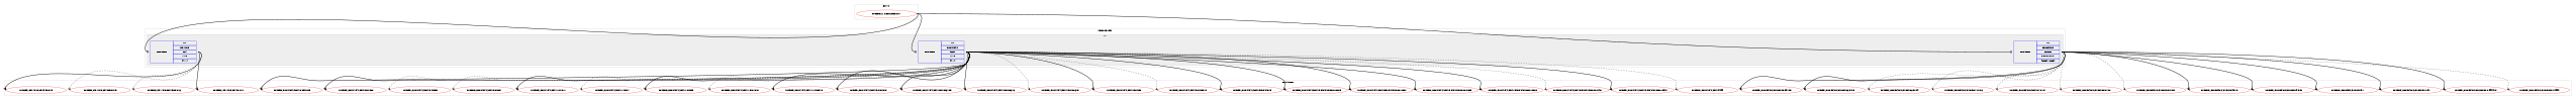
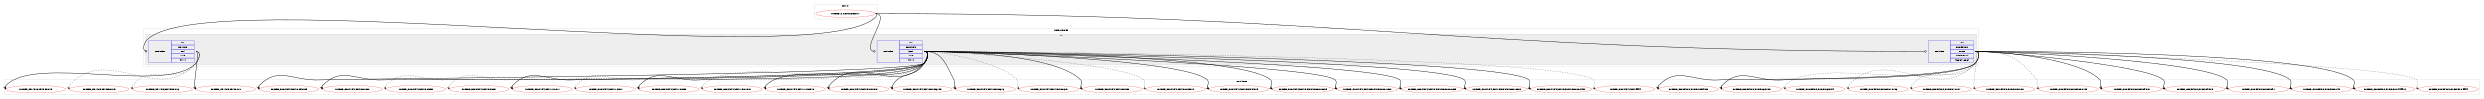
  digraph {
    compound=true
    concentrate=true
    fontname=Helvetica
    fontsize=10
    newrank=true
    rankdir=TB
    ranksep=1.5
    node [color=red fontname=Helvetica fontsize=10]
    edge [arrowhead=vee headport=w style=bold tailport=e weight=100]
    n1 [label="portage://sys-apps/eless-0.7" width=4]
    n2 [color=blue label=<<TABLE BORDER="0" CELLBORDER="1" CELLSPACING="0" CELLPADDING="4" WIDTH="220"><TR><TD ROWSPAN="6" CELLPADDING="30">pack_dep</TD></TR><TR><TD WIDTH="110">run</TD></TR><TR><TD>app-editors</TD></TR><TR><TD>emacs</TD></TR><TR><TD>greaterequal</TD></TR><TR><TD>[[25,3],,,25.3]</TD></TR></TABLE>> shape=none]
    n3 [color=blue label=<<TABLE BORDER="0" CELLBORDER="1" CELLSPACING="0" CELLPADDING="4" WIDTH="220"><TR><TD ROWSPAN="6" CELLPADDING="30">pack_dep</TD></TR><TR><TD WIDTH="110">run</TD></TR><TR><TD>app-shells</TD></TR><TR><TD>bash</TD></TR><TR><TD>none</TD></TR><TR><TD>[[],,,,]</TD></TR></TABLE>> shape=none]
    n4 [color=blue label=<<TABLE BORDER="0" CELLBORDER="1" CELLSPACING="0" CELLPADDING="4" WIDTH="220"><TR><TD ROWSPAN="6" CELLPADDING="30">pack_dep</TD></TR><TR><TD WIDTH="110">run</TD></TR><TR><TD>dev-lang</TD></TR><TR><TD>perl</TD></TR><TR><TD>none</TD></TR><TR><TD>[[],,,,]</TD></TR></TABLE>> shape=none]
    n5 [label="portage://app-editors/emacs-31.0.9999" width=4]
    n6 [label="portage://app-editors/emacs-30.0.9999-r1" width=4]
    n7 [label="portage://app-editors/emacs-30.0.91" width=4]
-   n8 [label="portage://app-eless/emacs-29.4" width=4]
+   n8 [label="portage://app-editors/emacs-29.4" width=4]
    n9 [label="portage://app-editors/emacs-29.3-r3" width=4]
    n10 [label="portage://app-editors/emacs-29.3-r2" width=4]
    n11 [label="portage://app-editors/emacs-28.2-r13" width=4]
    n12 [label="portage://app-editors/emacs-28.2-r12" width=4]
-   n13 [label="portage://app-editors/bash-27.2-r17" width=4]
+   n13 [label="portage://app-editors/emacs-27.2-r17" width=4]
    n14 [label="portage://app-editors/emacs-27.2-r16" width=4]
    n15 [label="portage://app-editors/emacs-26.3-r19" width=4]
    n16 [label="portage://app-editors/emacs-26.3-r18" width=4]
    n17 [label="portage://app-editors/emacs-18.59-r15" width=4]
    n18 [label="portage://app-shells/bash-9999" width=4]
    n19 [label="portage://app-shells/bash-5.3_alpha_p20240911" width=4]
-   n20 [label="portage://app-shells/bash-5.3_alpha_p20240904" width=4]
    n21 [label="portage://app-shells/bash-5.3_alpha_p20240828" width=4]
    n22 [label="portage://app-shells/bash-5.3_alpha_p20240823" width=4]
    n23 [label="portage://app-shells/bash-5.3_alpha_p20240821" width=4]
    n24 [label="portage://app-shells/bash-5.3_alpha_p20240815" width=4]
    n25 [label="portage://app-shells/bash-5.3_alpha-r5" width=4]
    n26 [label="portage://app-shells/bash-5.2_p32-r1" width=4]
    n27 [label="portage://app-shells/bash-5.2_p32" width=4]
    n28 [label="portage://app-shells/bash-5.2_p26-r8" width=4]
    n29 [label="portage://app-shells/bash-5.2_p26-r6" width=4]
    n30 [label="portage://app-shells/bash-5.1_p16-r13" width=4]
    n31 [label="portage://app-shells/bash-5.0_p18-r2" width=4]
    n32 [label="portage://app-shells/bash-4.4_p23-r2" width=4]
    n33 [label="portage://app-shells/bash-4.3_p48-r2" width=4]
    n34 [label="portage://app-shells/bash-4.2_p53" width=4]
    n35 [label="portage://app-shells/bash-4.1_p17" width=4]
    n36 [label="portage://app-shells/bash-4.0_p44" width=4]
    n37 [label="portage://app-shells/bash-3.2_p57" width=4]
    n38 [label="portage://app-shells/bash-3.1_p53" width=4]
    n39 [label="portage://app-shells/bash-3.0_p22" width=4]
    n40 [label="portage://app-shells/bash-2.05b_p13" width=4]
    n41 [label="portage://dev-lang/perl-5.40.0" width=4]
    n42 [label="portage://dev-lang/perl-5.38.2-r6" width=4]
    n43 [label="portage://dev-lang/perl-5.38.2-r5" width=4]
    n44 [label="portage://dev-lang/perl-5.38.2-r3" width=4]
    subgraph cluster_1 {
      color=gray
      label=<<i>ebuild</i>>
      n1
    }
    subgraph cluster_2 {
      color=gray
      label=<<i>dependencies</i>>
      subgraph cluster_3 {
        color=gray
        fillcolor="#eeeeee"
        label=<<i>compile</i>>
        style=filled
      }
      subgraph cluster_4 {
        color=gray
        fillcolor="#eeeeee"
        label=<<i>compile and run</i>>
        style=filled
      }
      subgraph cluster_5 {
        color=gray
        fillcolor="#eeeeee"
        label=<<i>run</i>>
        style=filled
        subgraph sub_6 {
          color=gray
          fillcolor="#eeeeee"
          label=<<i>run</i>>
          style=filled
          n2
        }
        subgraph sub_7 {
          color=gray
          fillcolor="#eeeeee"
          label=<<i>run</i>>
          style=filled
          n3
        }
        subgraph sub_8 {
          color=gray
          fillcolor="#eeeeee"
          label=<<i>run</i>>
          style=filled
          n4
        }
      }
    }
    subgraph cluster_9 {
      color=gray
      label=<<i>candidates</i>>
      rank=same
      subgraph sub_10 {
        color=black
        label=<<i>candidates</i>>
        nodesep=1
        rank=same
        n5
        n6
        n7
        n8
        n9
        n10
        n11
        n12
        n13
        n14
        n15
        n16
        n17
      }
      subgraph sub_11 {
        color=black
        label=<<i>candidates</i>>
        nodesep=1
        rank=same
        n18
        n19
-       n20
        n21
        n22
        n23
        n24
        n25
        n26
        n27
        n28
        n29
        n30
        n31
        n32
        n33
        n34
        n35
        n36
        n37
        n38
        n39
        n40
      }
      subgraph sub_12 {
        color=black
        label=<<i>candidates</i>>
        nodesep=1
        rank=same
        n41
        n42
        n43
        n44
      }
    }
    n1 -> n2 [arrowhead=odot weight=20]
    n1 -> n3 [arrowhead=odot weight=20]
    n1 -> n4 [arrowhead=odot weight=20]
    n2 -> n5 [style=dashed]
    n2 -> n6
    n2 -> n7
    n2 -> n8
    n2 -> n9
    n2 -> n10
    n2 -> n11 [style=dashed]
    n2 -> n12 [style=dashed]
    n2 -> n13 [style=dashed]
    n2 -> n14 [style=dashed]
    n2 -> n15 [style=dashed]
    n2 -> n16
    n2 -> n17
    n3 -> n18 [style=dashed]
    n3 -> n19
-   n3 -> n20 [style=dashed]
    n3 -> n21
    n3 -> n22
    n3 -> n23
    n3 -> n24
    n3 -> n25
    n3 -> n26 [style=dashed]
    n3 -> n27
    n3 -> n28 [style=dashed]
    n3 -> n29
    n3 -> n30
    n3 -> n31
    n3 -> n32
    n3 -> n33 [style=dashed]
    n3 -> n34
    n3 -> n35 [style=dashed]
    n3 -> n36
    n3 -> n37 [style=dashed]
    n3 -> n38 [style=dashed]
    n3 -> n39
    n3 -> n40
    n4 -> n41
    n4 -> n42 [style=dashed]
    n4 -> n43 [style=dashed]
    n4 -> n44
  }
